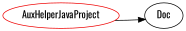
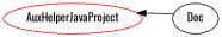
  digraph {
    rankdir=LR
    fontname=Oswald
    node [fontname=Oswald]
    n1 [color=red2 label=AuxHelperJavaProject shape=oval]
    Doc
-   n1 -> Doc [fontname=Oswald]
+   Doc -> n1 [fontname=Oswald]
  }
